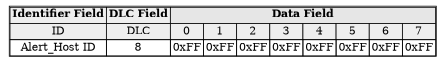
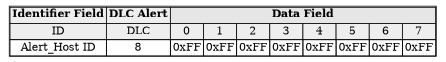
  digraph {
-   n1 [label=< <TABLE BORDER="1" CELLBORDER="1" CELLSPACING="0">  <tr> 	<td bgcolor="#EEEEEE"><b>Identifier Field</b></td> 	<td bgcolor="#EEEEEE"><b>DLC Field</b></td> 	<td colspan="8" bgcolor="#E6E6E6"><b>Data Field</b></td> </tr> <tr> 	<td bgcolor="#EEEEEE">ID</td> 	<td bgcolor="#EEEEEE">DLC</td> 	<td bgcolor="#EEEEEE">0</td> 	<td bgcolor="#EEEEEE">1</td> 	<td bgcolor="#EEEEEE">2</td> 	<td bgcolor="#EEEEEE">3</td> 	<td bgcolor="#EEEEEE">4</td> 	<td bgcolor="#EEEEEE">5</td> 	<td bgcolor="#EEEEEE">6</td> 	<td bgcolor="#EEEEEE">7</td> </tr> <tr> 	<td>Alert_Host ID</td> 	<td>8</td> 	<td>0xFF</td> 	<td>0xFF</td> 	<td>0xFF</td> 	<td>0xFF</td> 	<td>0xFF</td> 	<td>0xFF</td> 	<td>0xFF</td> 	<td>0xFF</td> </tr>  </TABLE> > shape=plaintext]
+   n1 [label=< <TABLE BORDER="1" CELLBORDER="1" CELLSPACING="0">  <tr> 	<td bgcolor="#EEEEEE"><b>Identifier Field</b></td> 	<td bgcolor="#EEEEEE"><b>DLC Alert</b></td> 	<td colspan="8" bgcolor="#E6E6E6"><b>Data Field</b></td> </tr> <tr> 	<td bgcolor="#EEEEEE">ID</td> 	<td bgcolor="#EEEEEE">DLC</td> 	<td bgcolor="#EEEEEE">0</td> 	<td bgcolor="#EEEEEE">1</td> 	<td bgcolor="#EEEEEE">2</td> 	<td bgcolor="#EEEEEE">3</td> 	<td bgcolor="#EEEEEE">4</td> 	<td bgcolor="#EEEEEE">5</td> 	<td bgcolor="#EEEEEE">6</td> 	<td bgcolor="#EEEEEE">7</td> </tr> <tr> 	<td>Alert_Host ID</td> 	<td>8</td> 	<td>0xFF</td> 	<td>0xFF</td> 	<td>0xFF</td> 	<td>0xFF</td> 	<td>0xFF</td> 	<td>0xFF</td> 	<td>0xFF</td> 	<td>0xFF</td> </tr>  </TABLE> > shape=plaintext]
  }
